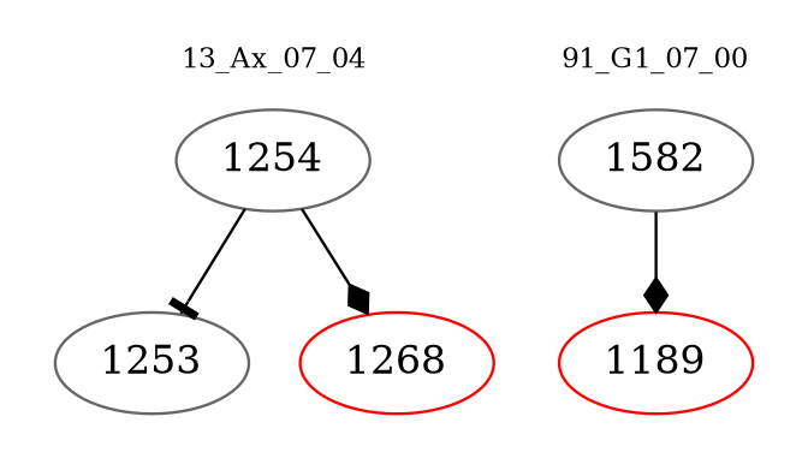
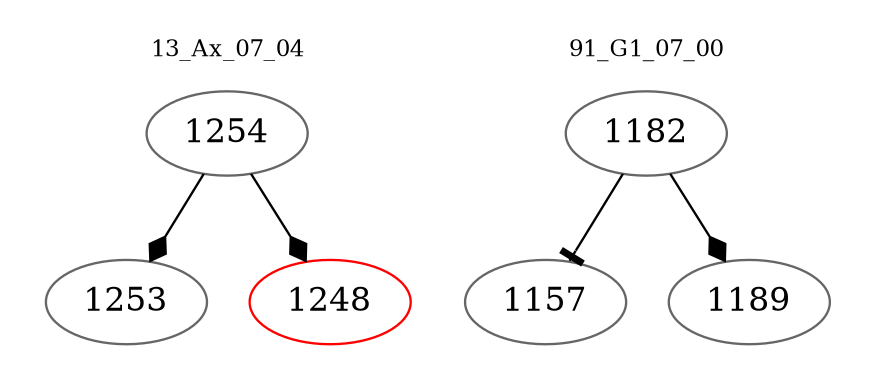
  digraph {
    node [color=gray40]
    edge [arrowhead=tee color=black]
    n1 [label=1254]
    n2 [label=1253]
-   n3 [color=red label=1268]
-   n4 [label=1582]
-   n6 [color=red label=1189]
+   n3 [color=red label=1248]
+   n4 [label=1182]
+   n5 [label=1157]
+   n6 [label=1189]
    subgraph cluster_1 {
      color=white
      fontsize=10
      label="13_Ax_07_04"
      n1
      n2
      n3
    }
    subgraph cluster_2 {
      color=white
      fontsize=10
      label="91_G1_07_00"
      n4
+     n5
      n6
    }
-   n1 -> n2
+   n1 -> n2 [arrowhead=diamond]
    n1 -> n3 [arrowhead=diamond]
+   n4 -> n5
    n4 -> n6 [arrowhead=diamond]
  }
